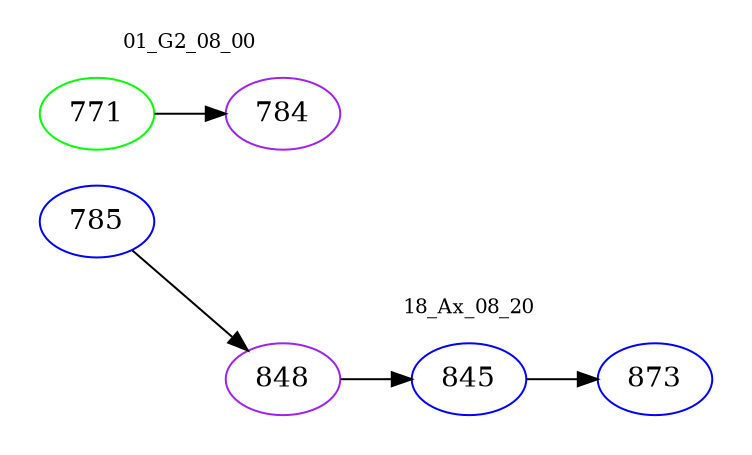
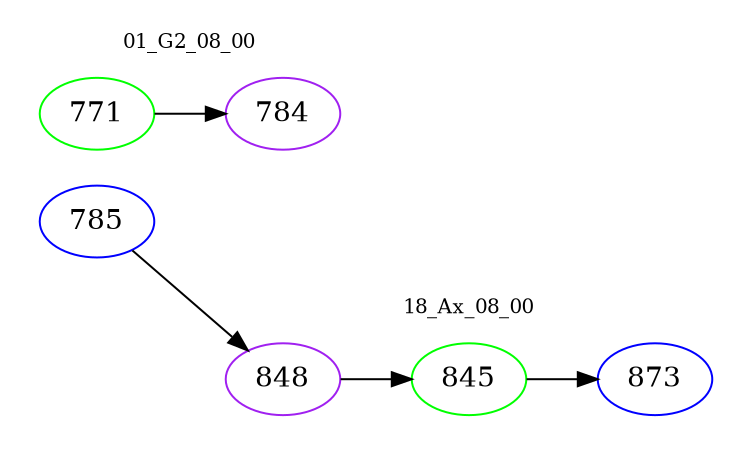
  digraph {
    rankdir=LR
    node [color=purple]
    edge [color=black]
    n1 [label=848]
-   n2 [color=blue label=845]
+   n2 [color=green label=845]
    n3 [color=blue label=873]
    n4 [color=blue label=785]
    n5 [color=green label=771]
    n6 [label=784]
    subgraph cluster_1 {
      color=white
      fontsize=10
-     label="18_Ax_08_20"
+     label="18_Ax_08_00"
      n1
      n2
      n3
    }
    subgraph cluster_2 {
      color=white
      fontsize=10
      label="01_G2_08_00"
      n4
      n5
      n6
    }
    n1 -> n2
    n2 -> n3
    n4 -> n1
    n5 -> n6
  }
